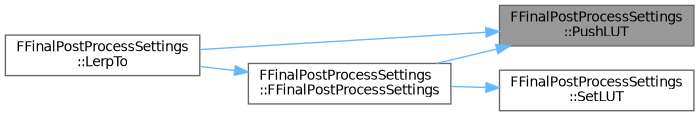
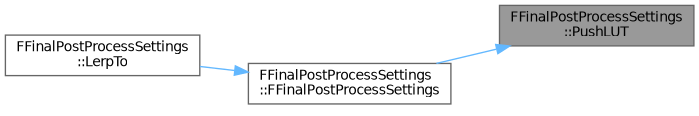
  digraph {
    rankdir=RL
    node [color=grey40 fillcolor=white fontname=Helvetica fontsize=10 shape=box style=filled]
    edge [color=steelblue1 dir=back fontname=Helvetica fontsize=10 labelfontname=Helvetica labelfontsize=10 style=solid]
    n1 [color=gray40 fillcolor=grey60 fontcolor=black height=0.2 label="FFinalPostProcessSettings\l::PushLUT" width=0.4]
    n2 [height=0.2 label="FFinalPostProcessSettings\l::LerpTo" width=0.4]
    n3 [height=0.2 label="FFinalPostProcessSettings\l::FFinalPostProcessSettings" width=0.4]
-   n4 [height=0.2 label="FFinalPostProcessSettings\l::SetLUT" width=0.4]
-   n1 -> n2
    n1 -> n3
    n3 -> n2
-   n4 -> n3
  }
